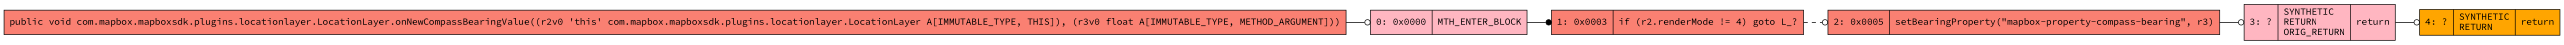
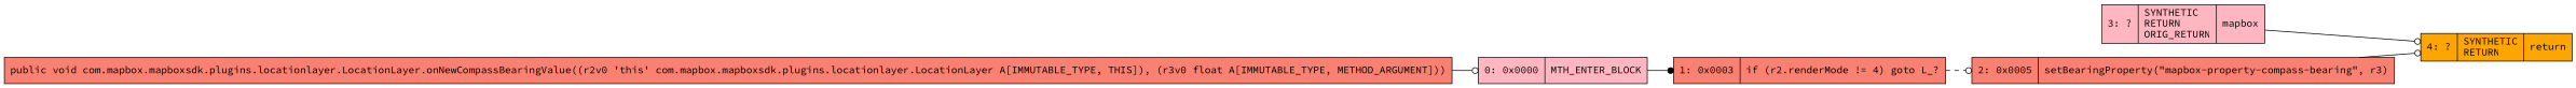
  digraph {
    fontname="Source Code Pro"
    rankdir=LR
    node [fillcolor=salmon fontname="Source Code Pro" shape=record style=filled]
    edge [arrowhead=odot fontname="Source Code Pro"]
    n1 [fillcolor=lightpink label="{0\:\ 0x0000|MTH_ENTER_BLOCK\l}"]
    n2 [label="{1\:\ 0x0003|if (r2.renderMode != 4) goto L_?\l}"]
    n3 [label="{2\:\ 0x0005|setBearingProperty(\"mapbox\-property\-compass\-bearing\", r3)\l}"]
-   n4 [fillcolor=lightpink label="{3\:\ ?|SYNTHETIC\lRETURN\lORIG_RETURN\l|return\l}"]
+   n4 [fillcolor=lightpink label="{3\:\ ?|SYNTHETIC\lRETURN\lORIG_RETURN\l|mapbox\l}"]
    n5 [fillcolor=orange label="{4\:\ ?|SYNTHETIC\lRETURN\l|return\l}"]
    n6 [label="{public void com.mapbox.mapboxsdk.plugins.locationlayer.LocationLayer.onNewCompassBearingValue((r2v0 'this' com.mapbox.mapboxsdk.plugins.locationlayer.LocationLayer A[IMMUTABLE_TYPE, THIS]), (r3v0 float A[IMMUTABLE_TYPE, METHOD_ARGUMENT])) }"]
    n1 -> n2 [arrowhead=dot]
    n2 -> n3 [style=dashed]
-   n3 -> n4
+   n3 -> n5
    n4 -> n5
    n6 -> n1
  }
